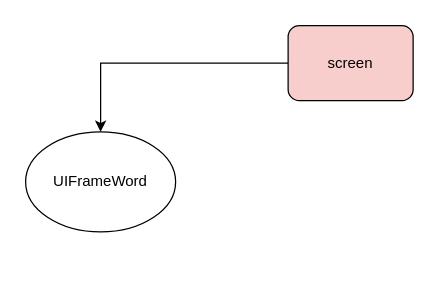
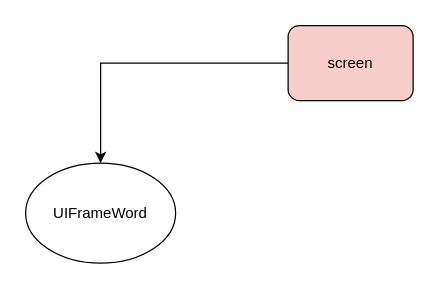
  <mxCell id="0" />
  <mxCell id="1" parent="0" />
- <mxCell id="2" value="UIFrameWord" style="ellipse;whiteSpace=wrap;html=1;" vertex="1" parent="1"><mxGeometry x="20" y="105" width="120" height="80" as="geometry" /></mxCell>
+ <mxCell id="2" value="UIFrameWord" style="ellipse;whiteSpace=wrap;html=1;" vertex="1" parent="1"><mxGeometry x="20" y="130" width="120" height="80" as="geometry" /></mxCell>
  <mxCell id="3" style="edgeStyle=orthogonalEdgeStyle;rounded=0;orthogonalLoop=1;jettySize=auto;html=1;exitX=0;exitY=0.5;exitDx=0;exitDy=0;" edge="1" parent="1" source="4" target="2"><mxGeometry relative="1" as="geometry" /></mxCell>
  <mxCell id="4" value="screen" style="rounded=1;whiteSpace=wrap;html=1;fillColor=#f8cecc;" vertex="1" parent="1"><mxGeometry x="230" y="20" width="100" height="60" as="geometry" /></mxCell>
